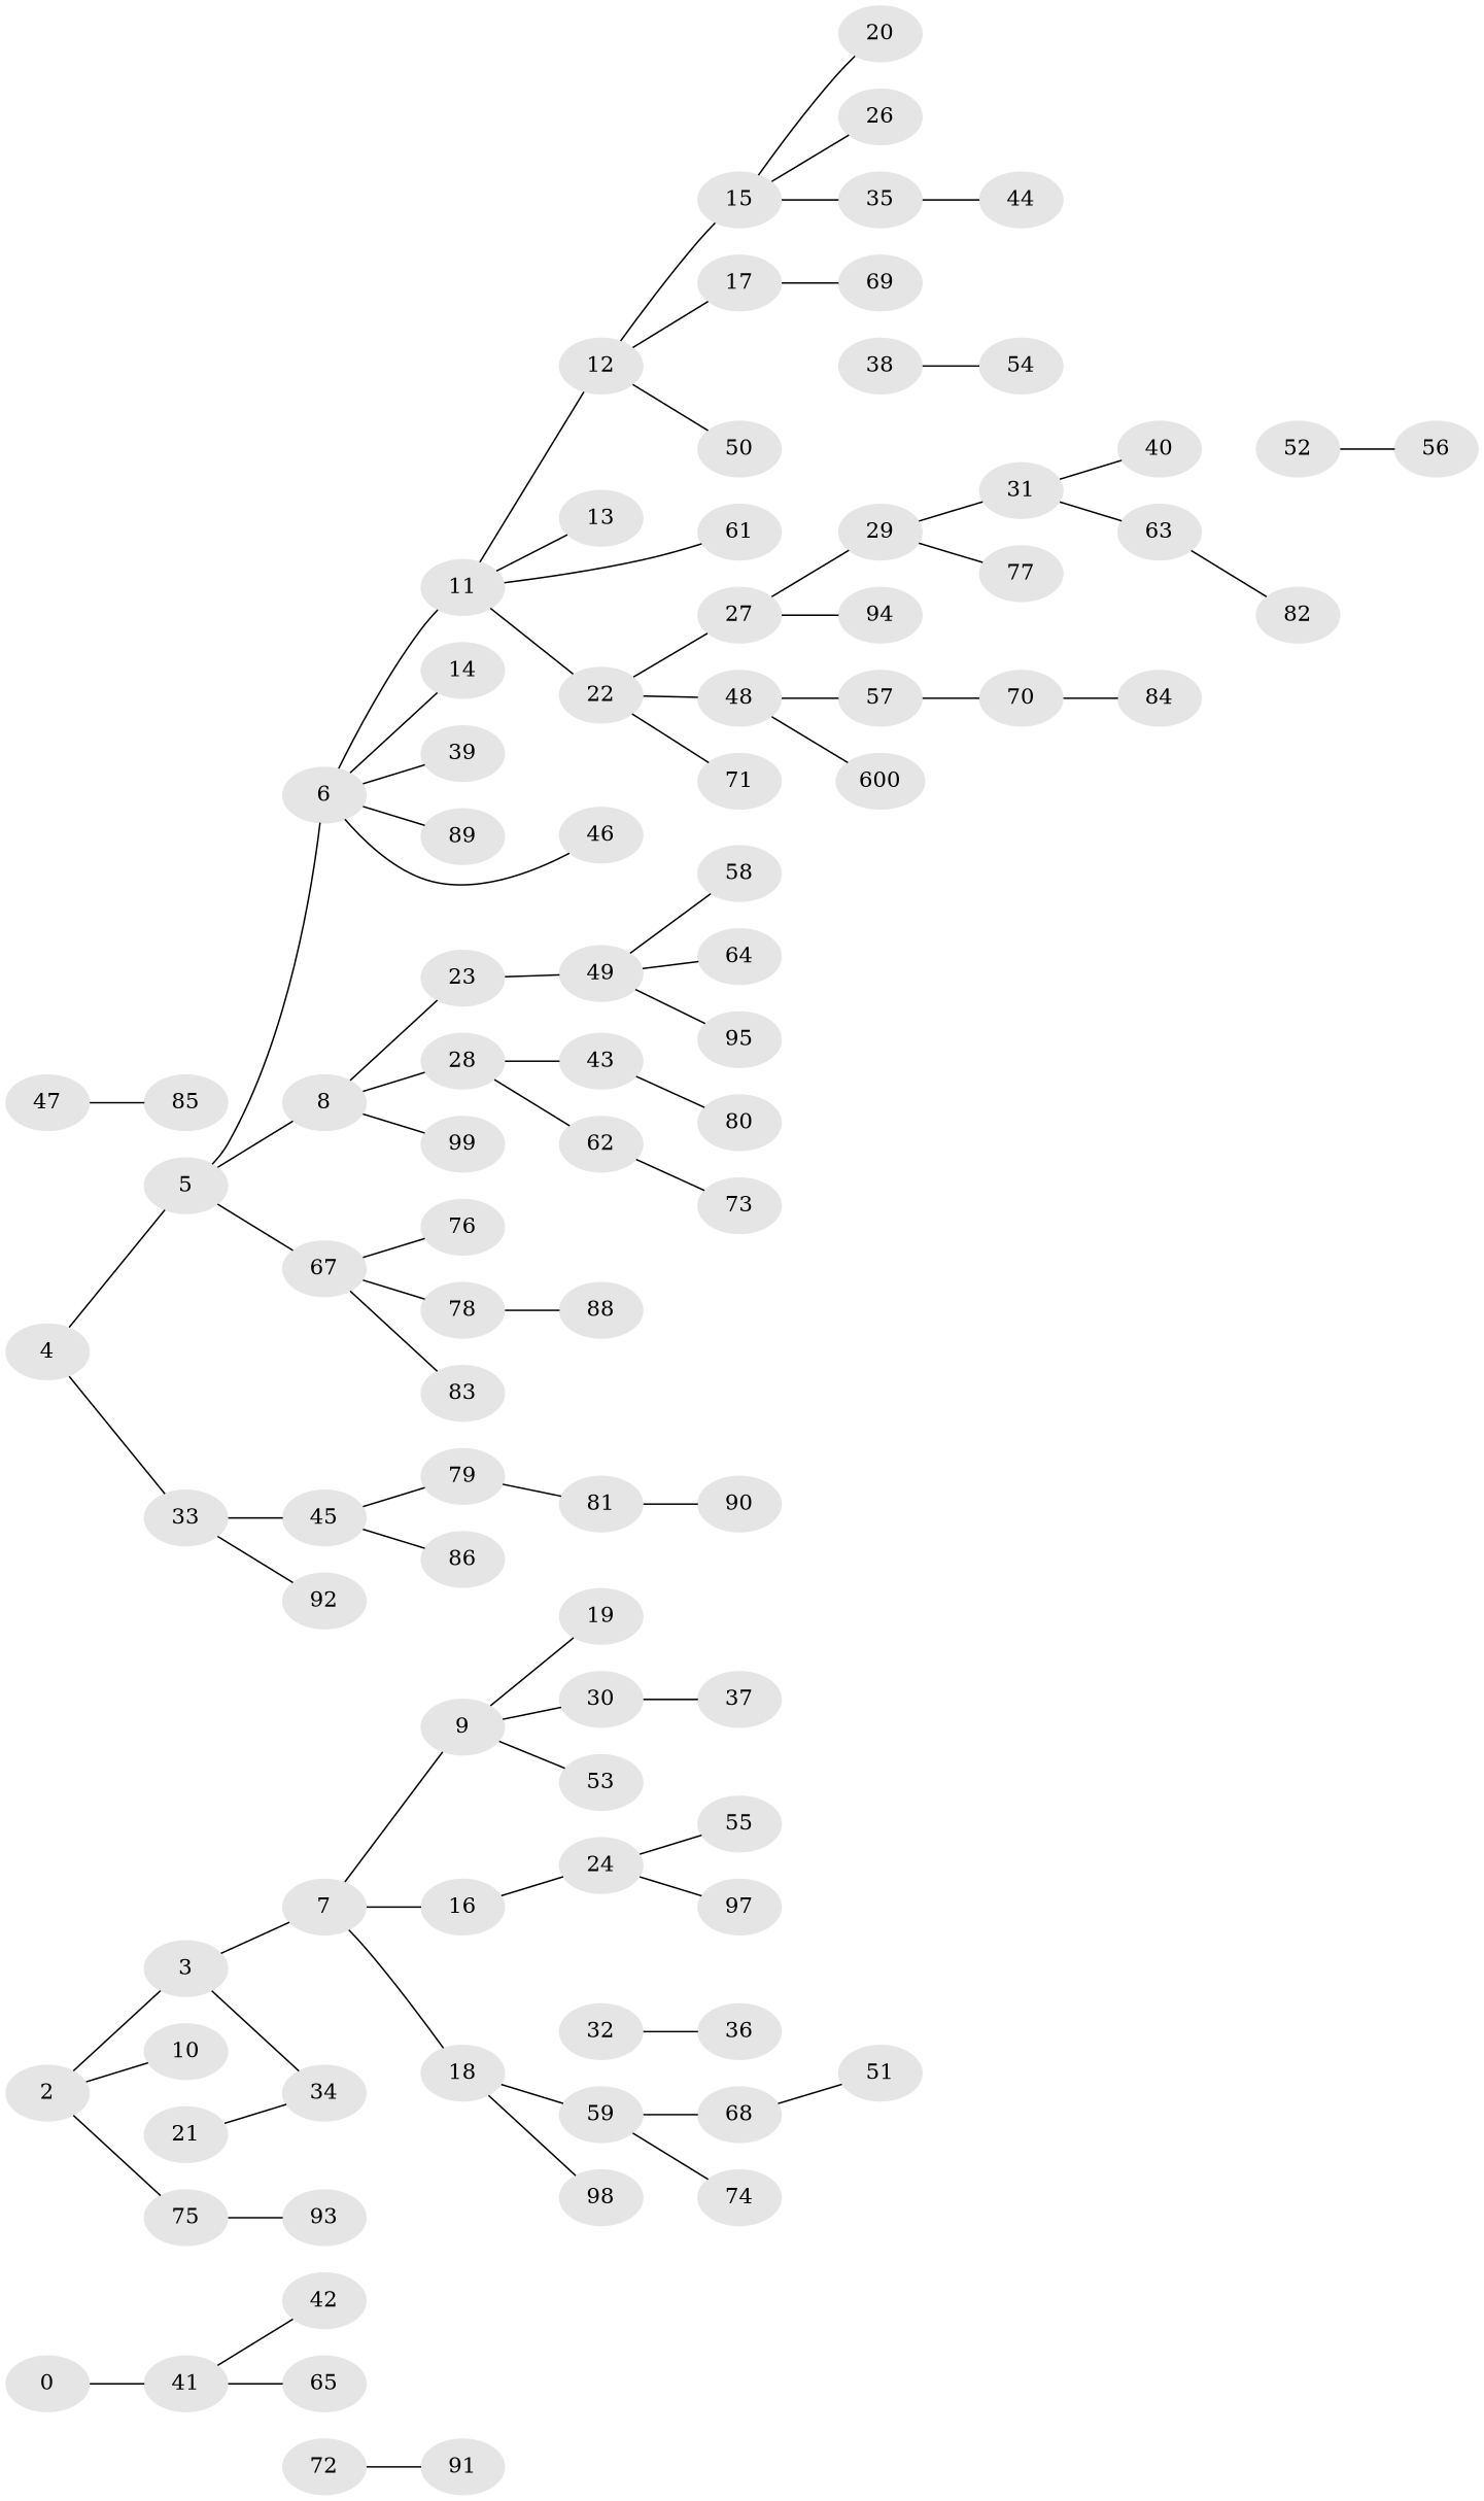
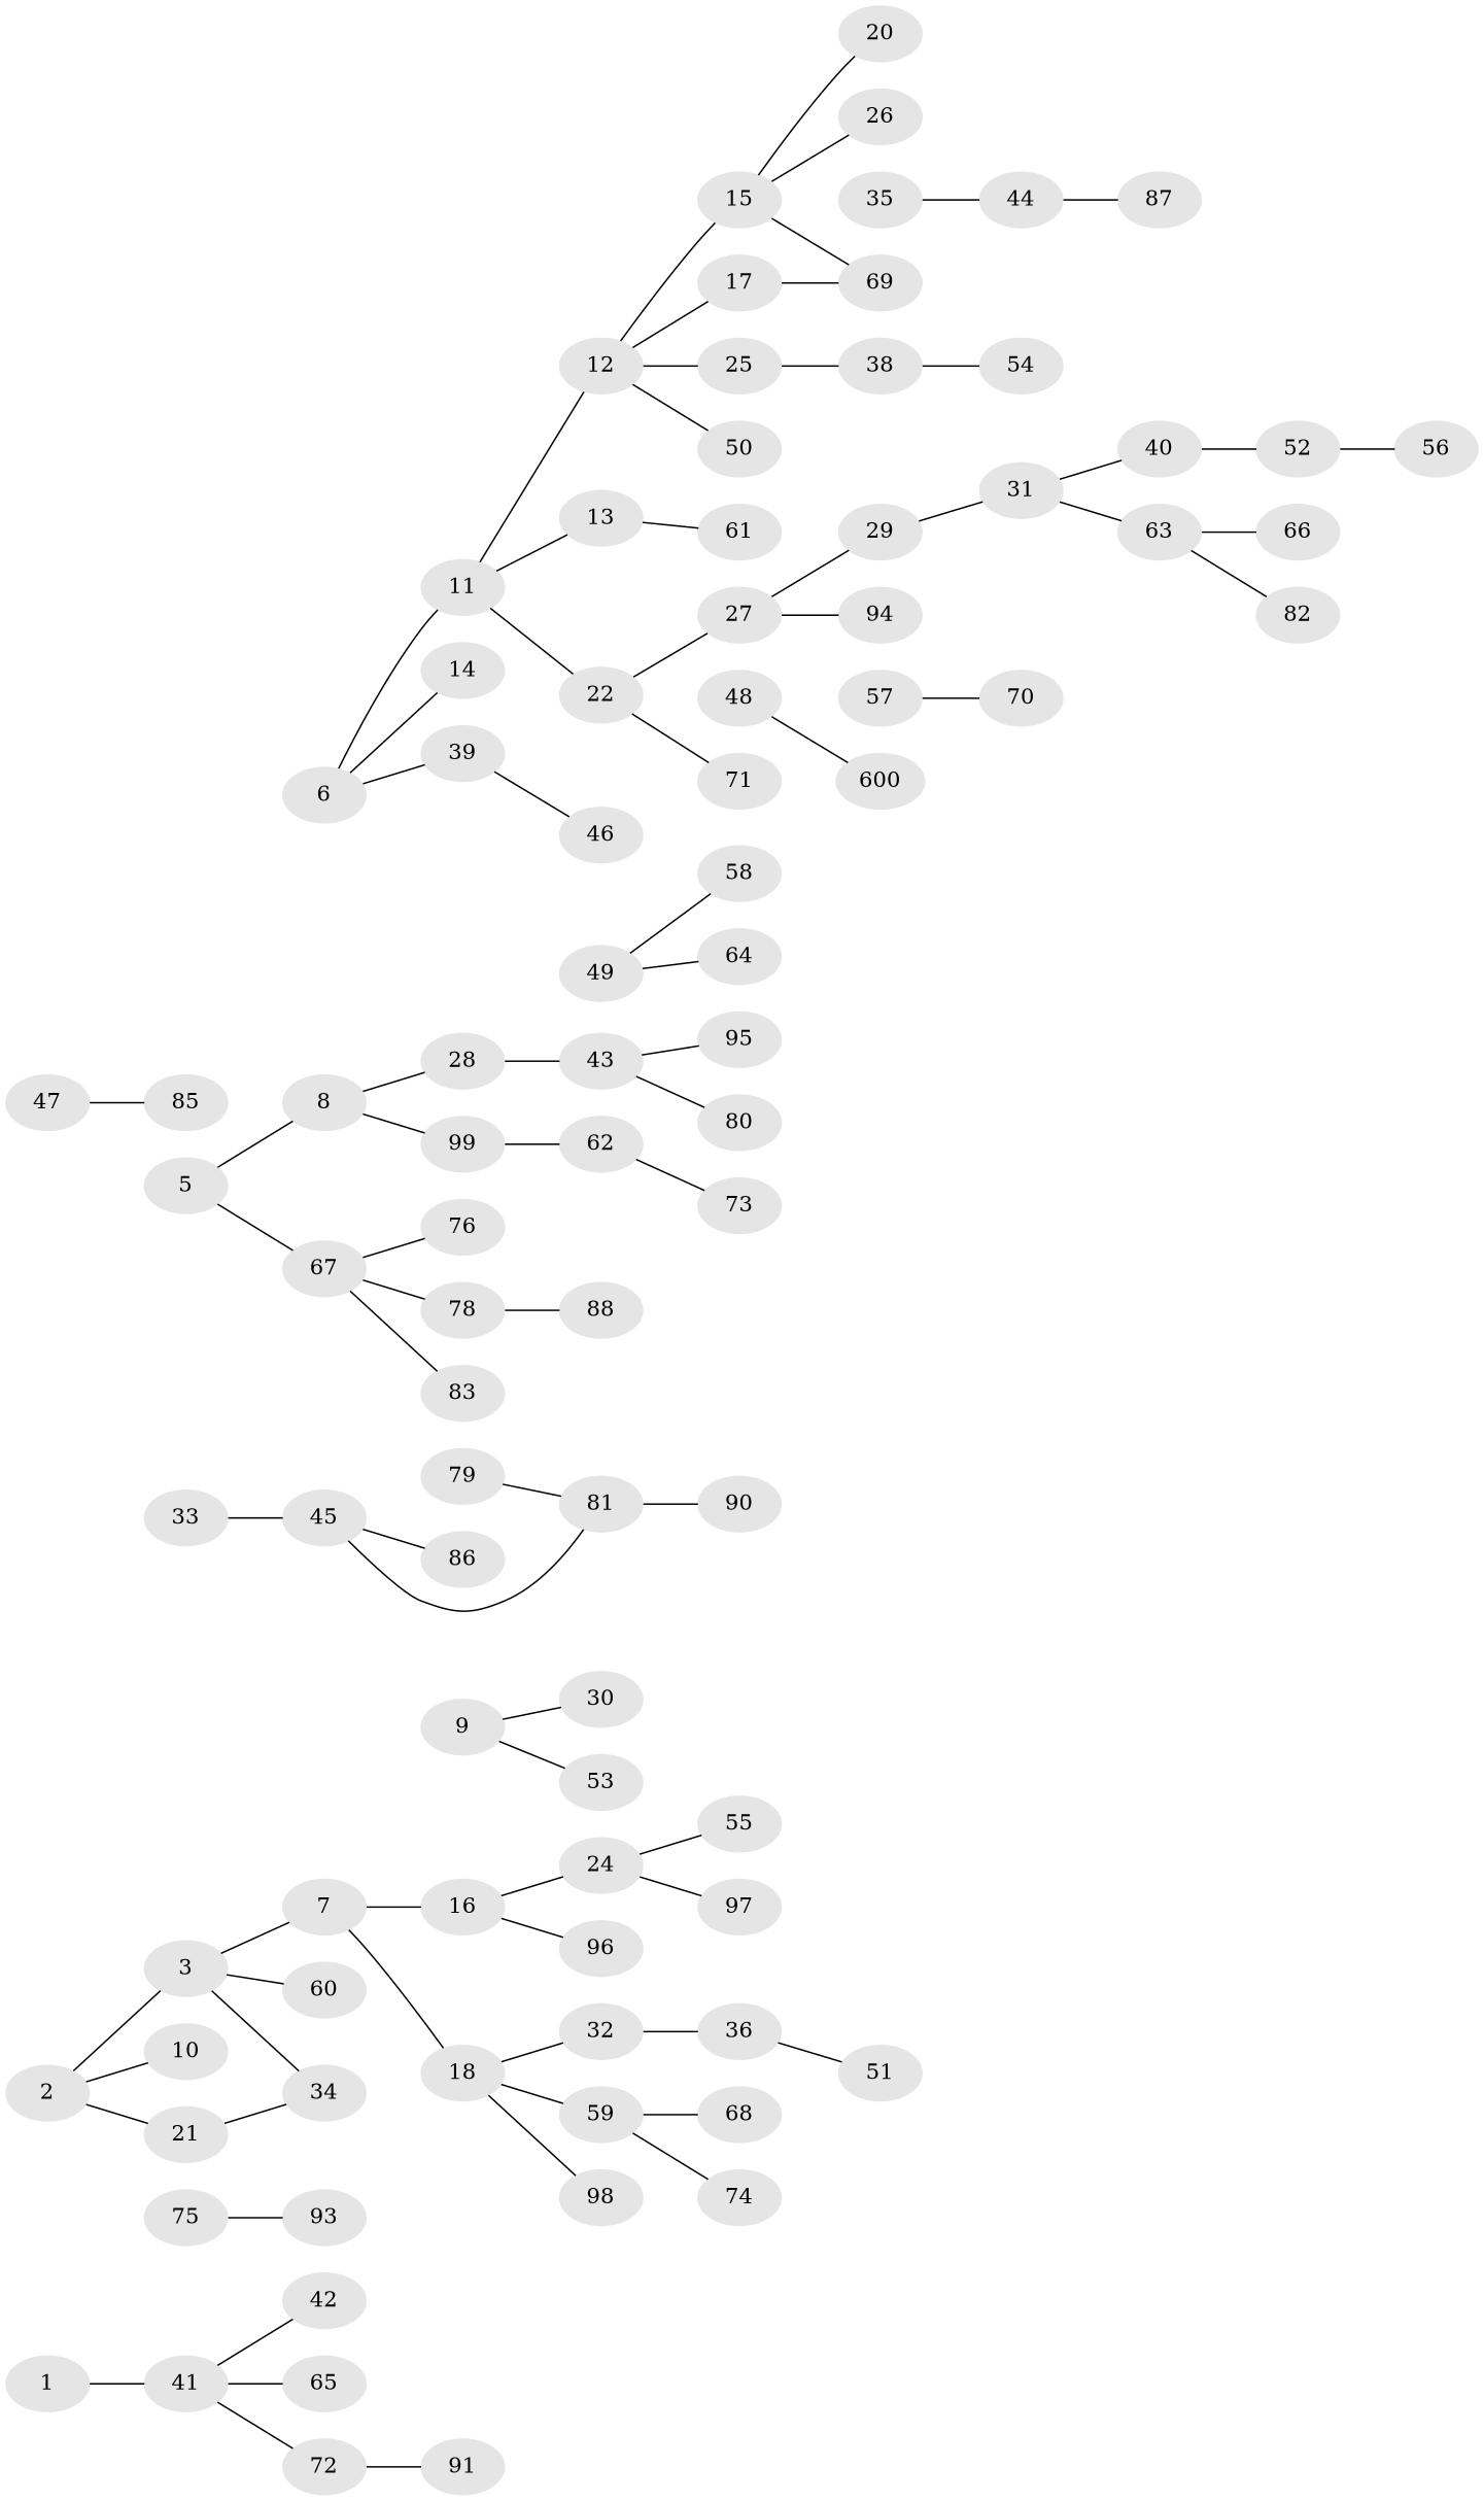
  graph {
    rankdir=LR
    node [color=gray90 style=filled]
-   1 [label=0]
+   1
    41
    2
    3
    10
    75
-   4
    5
    33
    42
    65
    72
    7
+   60
    34
    93
    9
    16
    18
    21
    6
    8
    67
    45
-   92
    11
    14
    39
-   89
-   23
    28
    99
    76
    78
    83
    12
    13
    22
    46
-   19
    30
    53
    24
+   96
    32
    59
    98
    49
    43
    62
-   37
    15
    17
+   25
    50
    61
    27
    48
    71
    20
    26
    35
    69
    38
    44
    55
    97
    36
    68
    74
    29
    94
    57
    n74 [label=600]
    58
    64
    54
    31
-   77
    80
    95
    73
    40
    63
    52
+   66
    82
    51
    79
    86
+   87
    47
    85
    56
    91
    81
    70
-   84
    88
    90
    1 -- 41
    41 -- 42
    41 -- 65
+   41 -- 72
    2 -- 3
    2 -- 10
-   2 -- 75
+   2 -- 21
    3 -- 7
+   3 -- 60
    3 -- 34
    75 -- 93
-   4 -- 5
-   4 -- 33
-   5 -- 6
    5 -- 8
    5 -- 67
    33 -- 45
-   33 -- 92
    72 -- 91
-   7 -- 9
    7 -- 16
    7 -- 18
-   9 -- 19
    9 -- 30
    9 -- 53
    16 -- 24
+   16 -- 96
+   18 -- 32
    18 -- 59
    18 -- 98
    21 -- 34
    6 -- 11
    6 -- 14
    6 -- 39
-   6 -- 89
-   8 -- 23
    8 -- 28
    8 -- 99
    67 -- 76
    67 -- 78
    67 -- 83
-   45 -- 79
+   45 -- 81
    45 -- 86
    11 -- 12
    11 -- 13
    11 -- 22
-   6 -- 46
-   23 -- 49
+   39 -- 46
    28 -- 43
-   28 -- 62
+   99 -- 62
    78 -- 88
    12 -- 15
    12 -- 17
+   12 -- 25
    12 -- 50
-   11 -- 61
+   13 -- 61
    22 -- 27
-   22 -- 48
    22 -- 71
-   30 -- 37
    24 -- 55
    24 -- 97
    32 -- 36
    59 -- 68
    59 -- 74
    49 -- 58
    49 -- 64
    43 -- 80
-   49 -- 95
+   43 -- 95
    62 -- 73
    15 -- 20
    15 -- 26
-   15 -- 35
+   15 -- 69
    17 -- 69
+   25 -- 38
    27 -- 29
    27 -- 94
-   48 -- 57
    48 -- n74
    35 -- 44
    38 -- 54
-   68 -- 51
+   44 -- 87
+   36 -- 51
    29 -- 31
-   29 -- 77
    57 -- 70
    31 -- 40
    31 -- 63
+   40 -- 52
+   63 -- 66
    63 -- 82
    52 -- 56
    79 -- 81
    47 -- 85
    81 -- 90
-   70 -- 84
  }
